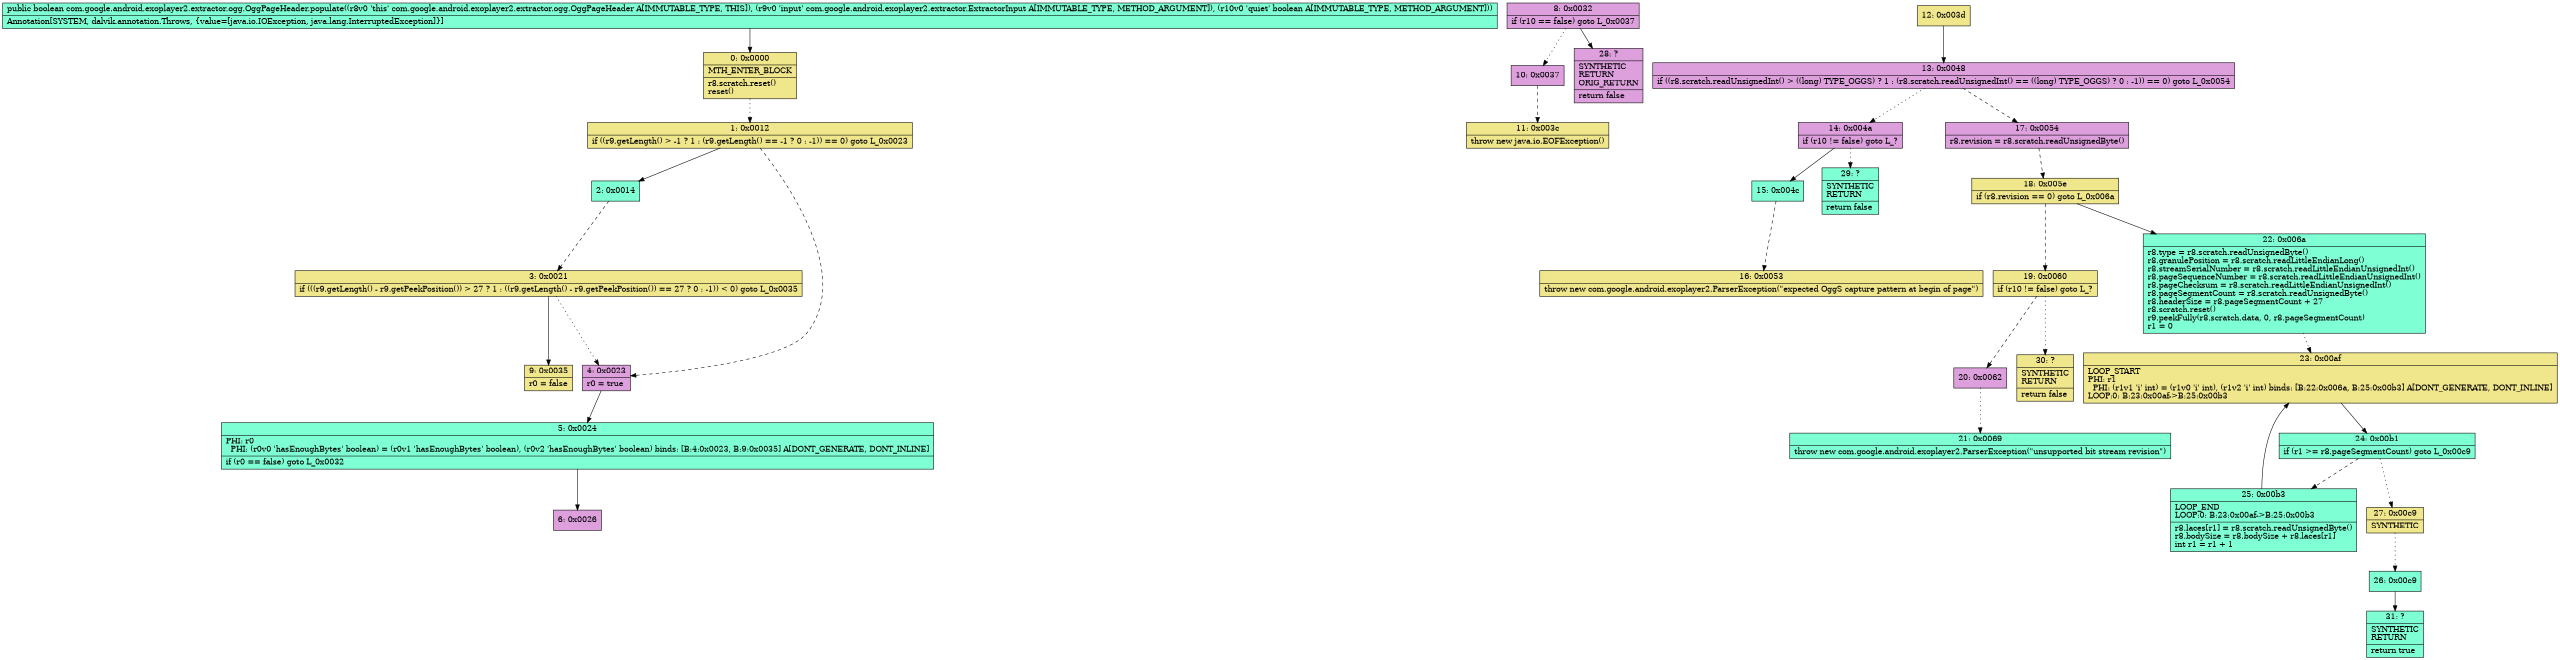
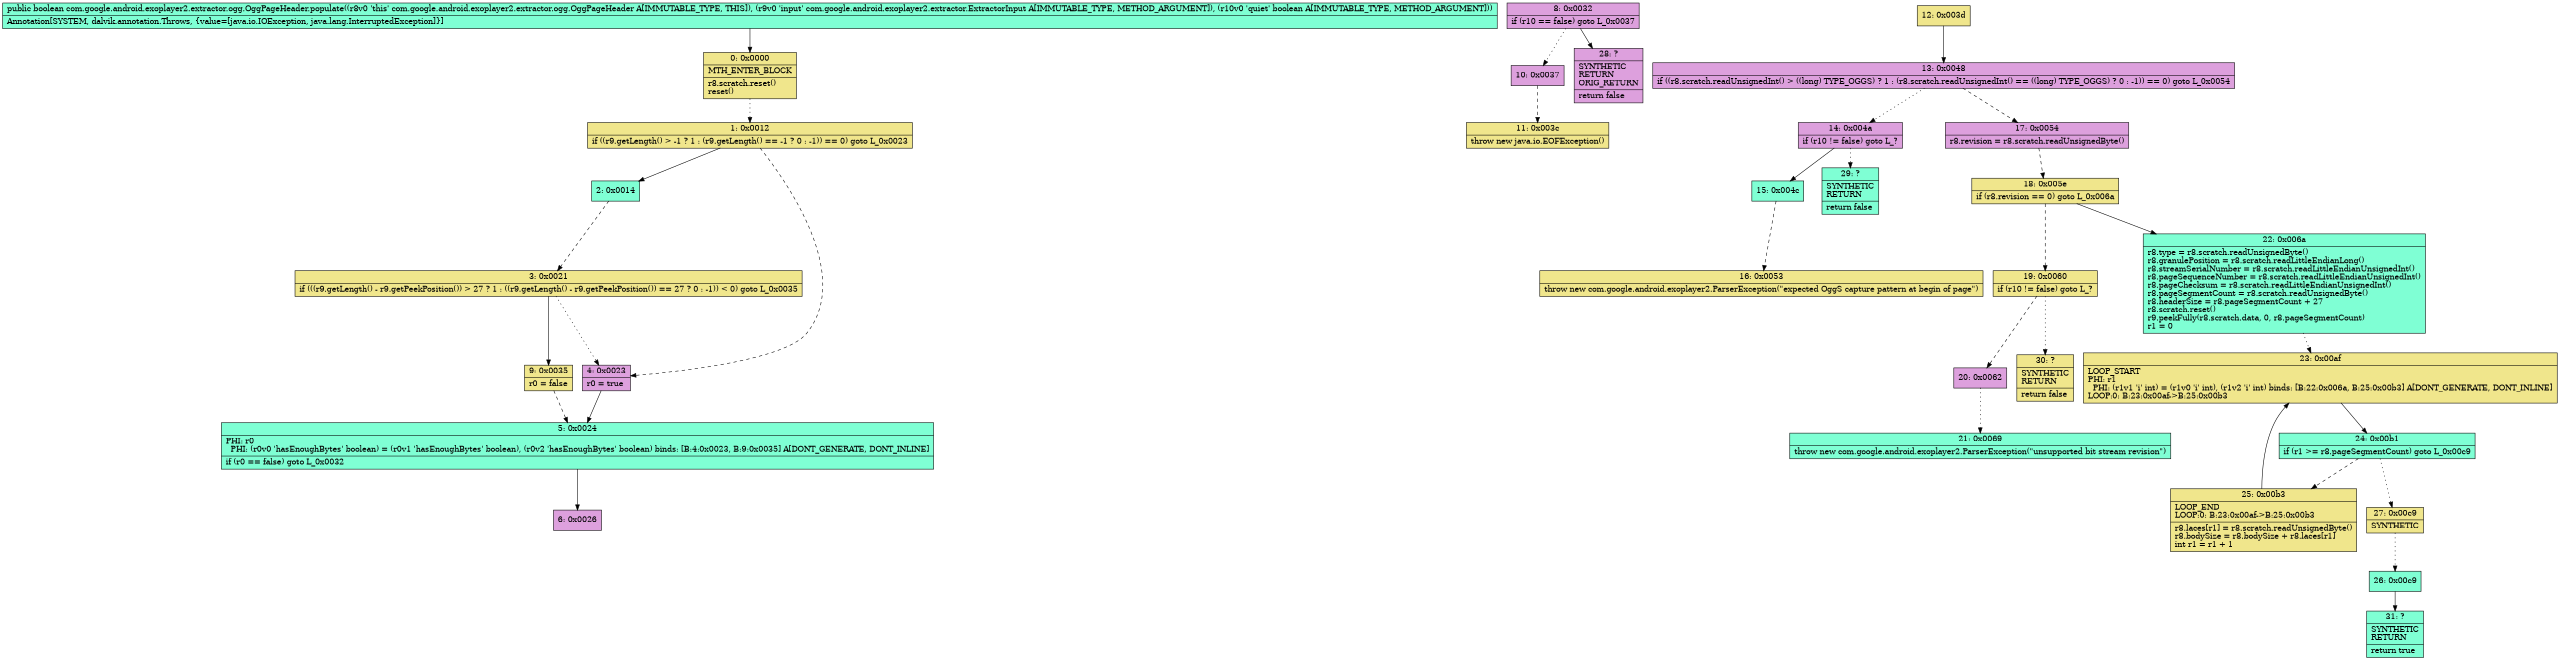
  digraph {
    node [fillcolor=khaki shape=record style=filled]
    edge [style=solid]
    n1 [label="{0\:\ 0x0000|MTH_ENTER_BLOCK\l|r8.scratch.reset()\lreset()\l}"]
    n2 [label="{1\:\ 0x0012|if ((r9.getLength() \> \-1 ? 1 : (r9.getLength() == \-1 ? 0 : \-1)) == 0) goto L_0x0023\l}"]
    n3 [fillcolor=aquamarine label="{2\:\ 0x0014}"]
    n4 [fillcolor=plum label="{4\:\ 0x0023|r0 = true\l}"]
    n5 [label="{3\:\ 0x0021|if (((r9.getLength() \- r9.getPeekPosition()) \> 27 ? 1 : ((r9.getLength() \- r9.getPeekPosition()) == 27 ? 0 : \-1)) \< 0) goto L_0x0035\l}"]
    n6 [fillcolor=aquamarine label="{5\:\ 0x0024|PHI: r0 \l  PHI: (r0v0 'hasEnoughBytes' boolean) = (r0v1 'hasEnoughBytes' boolean), (r0v2 'hasEnoughBytes' boolean) binds: [B:4:0x0023, B:9:0x0035] A[DONT_GENERATE, DONT_INLINE]\l|if (r0 == false) goto L_0x0032\l}"]
    n7 [label="{9\:\ 0x0035|r0 = false\l}"]
    n8 [fillcolor=plum label="{6\:\ 0x0026}"]
    n9 [fillcolor=plum label="{8\:\ 0x0032|if (r10 == false) goto L_0x0037\l}"]
    n10 [fillcolor=plum label="{10\:\ 0x0037}"]
    n11 [fillcolor=plum label="{28\:\ ?|SYNTHETIC\lRETURN\lORIG_RETURN\l|return false\l}"]
    n12 [label="{12\:\ 0x003d}"]
    n13 [fillcolor=plum label="{13\:\ 0x0048|if ((r8.scratch.readUnsignedInt() \> ((long) TYPE_OGGS) ? 1 : (r8.scratch.readUnsignedInt() == ((long) TYPE_OGGS) ? 0 : \-1)) == 0) goto L_0x0054\l}"]
    n14 [label="{11\:\ 0x003c|throw new java.io.EOFException()\l}"]
    n15 [fillcolor=plum label="{14\:\ 0x004a|if (r10 != false) goto L_?\l}"]
    n16 [fillcolor=plum label="{17\:\ 0x0054|r8.revision = r8.scratch.readUnsignedByte()\l}"]
    n17 [fillcolor=aquamarine label="{15\:\ 0x004c}"]
    n18 [fillcolor=aquamarine label="{29\:\ ?|SYNTHETIC\lRETURN\l|return false\l}"]
    n19 [label="{18\:\ 0x005e|if (r8.revision == 0) goto L_0x006a\l}"]
    n20 [label="{16\:\ 0x0053|throw new com.google.android.exoplayer2.ParserException(\"expected OggS capture pattern at begin of page\")\l}"]
    n21 [label="{19\:\ 0x0060|if (r10 != false) goto L_?\l}"]
    n22 [fillcolor=aquamarine label="{22\:\ 0x006a|r8.type = r8.scratch.readUnsignedByte()\lr8.granulePosition = r8.scratch.readLittleEndianLong()\lr8.streamSerialNumber = r8.scratch.readLittleEndianUnsignedInt()\lr8.pageSequenceNumber = r8.scratch.readLittleEndianUnsignedInt()\lr8.pageChecksum = r8.scratch.readLittleEndianUnsignedInt()\lr8.pageSegmentCount = r8.scratch.readUnsignedByte()\lr8.headerSize = r8.pageSegmentCount + 27\lr8.scratch.reset()\lr9.peekFully(r8.scratch.data, 0, r8.pageSegmentCount)\lr1 = 0\l}"]
    n23 [fillcolor=plum label="{20\:\ 0x0062}"]
    n24 [label="{30\:\ ?|SYNTHETIC\lRETURN\l|return false\l}"]
    n25 [label="{23\:\ 0x00af|LOOP_START\lPHI: r1 \l  PHI: (r1v1 'i' int) = (r1v0 'i' int), (r1v2 'i' int) binds: [B:22:0x006a, B:25:0x00b3] A[DONT_GENERATE, DONT_INLINE]\lLOOP:0: B:23:0x00af\-\>B:25:0x00b3\l}"]
    n26 [fillcolor=aquamarine label="{21\:\ 0x0069|throw new com.google.android.exoplayer2.ParserException(\"unsupported bit stream revision\")\l}"]
    n27 [fillcolor=aquamarine label="{24\:\ 0x00b1|if (r1 \>= r8.pageSegmentCount) goto L_0x00c9\l}"]
-   n28 [fillcolor=aquamarine label="{25\:\ 0x00b3|LOOP_END\lLOOP:0: B:23:0x00af\-\>B:25:0x00b3\l|r8.laces[r1] = r8.scratch.readUnsignedByte()\lr8.bodySize = r8.bodySize + r8.laces[r1]\lint r1 = r1 + 1\l}"]
+   n28 [label="{25\:\ 0x00b3|LOOP_END\lLOOP:0: B:23:0x00af\-\>B:25:0x00b3\l|r8.laces[r1] = r8.scratch.readUnsignedByte()\lr8.bodySize = r8.bodySize + r8.laces[r1]\lint r1 = r1 + 1\l}"]
    n29 [label="{27\:\ 0x00c9|SYNTHETIC\l}"]
    n30 [fillcolor=aquamarine label="{26\:\ 0x00c9}"]
    n31 [fillcolor=aquamarine label="{31\:\ ?|SYNTHETIC\lRETURN\l|return true\l}"]
    n32 [fillcolor=aquamarine label="{public boolean com.google.android.exoplayer2.extractor.ogg.OggPageHeader.populate((r8v0 'this' com.google.android.exoplayer2.extractor.ogg.OggPageHeader A[IMMUTABLE_TYPE, THIS]), (r9v0 'input' com.google.android.exoplayer2.extractor.ExtractorInput A[IMMUTABLE_TYPE, METHOD_ARGUMENT]), (r10v0 'quiet' boolean A[IMMUTABLE_TYPE, METHOD_ARGUMENT]))  | Annotation[SYSTEM, dalvik.annotation.Throws, \{value=[java.io.IOException, java.lang.InterruptedException]\}]\l}"]
    n1 -> n2 [style=dotted]
    n2 -> n3
    n2 -> n4 [style=dashed]
    n3 -> n5 [style=dashed]
    n4 -> n6
    n5 -> n4 [style=dotted]
    n5 -> n7
    n6 -> n8
+   n7 -> n6 [style=dashed]
    n9 -> n10 [style=dotted]
    n9 -> n11
    n10 -> n14 [style=dashed]
    n12 -> n13
    n13 -> n15 [style=dotted]
    n13 -> n16 [style=dashed]
    n15 -> n17
    n15 -> n18 [style=dotted]
    n16 -> n19 [style=dashed]
    n17 -> n20 [style=dashed]
    n19 -> n21 [style=dashed]
    n19 -> n22
    n21 -> n23 [style=dashed]
    n21 -> n24 [style=dotted]
    n22 -> n25 [style=dotted]
    n23 -> n26 [style=dotted]
    n25 -> n27
    n27 -> n28 [style=dashed]
    n27 -> n29 [style=dotted]
    n28 -> n25
    n29 -> n30 [style=dotted]
    n30 -> n31
    n32 -> n1
  }
